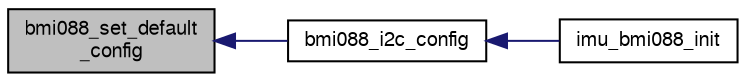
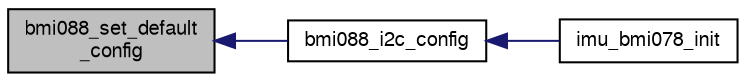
  digraph {
    rankdir=LR
    node [color=black fillcolor=white fontname=FreeSans fontsize=10 shape=record style=filled]
    edge [color=midnightblue dir=back fontname=FreeSans fontsize=10 labelfontname=FreeSans labelfontsize=10 style=solid]
    n1 [fillcolor=grey75 fontcolor=black height=0.2 label="bmi088_set_default\l_config" width=0.4]
    n2 [height=0.2 label=bmi088_i2c_config width=0.4]
-   n3 [height=0.2 label=imu_bmi088_init width=0.4]
+   n3 [height=0.2 label=imu_bmi078_init width=0.4]
    n1 -> n2
    n2 -> n3
  }
